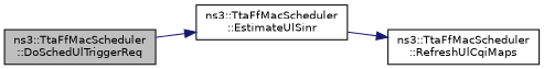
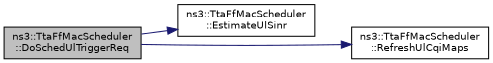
  digraph {
    rankdir=LR
    node [color=black fillcolor=white fontname=Helvetica fontsize=10 shape=record style=filled]
    edge [color=midnightblue fontname=Helvetica fontsize=10 labelfontname=Helvetica labelfontsize=10 style=solid]
    n1 [fillcolor=grey75 fontcolor=black height=0.2 label="ns3::TtaFfMacScheduler\l::DoSchedUlTriggerReq" width=0.4]
    n2 [height=0.2 label="ns3::TtaFfMacScheduler\l::EstimateUlSinr" width=0.4]
    n3 [height=0.2 label="ns3::TtaFfMacScheduler\l::RefreshUlCqiMaps" width=0.4]
    n1 -> n2
-   n2 -> n3
+   n1 -> n3
  }
